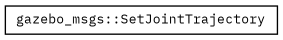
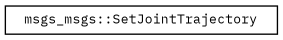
  digraph {
    rankdir=LR
    fontname="IBM Plex Mono"
-   n1 [color=black fillcolor=white fontname="IBM Plex Mono" fontsize=10 height=0.2 label="gazebo_msgs::SetJointTrajectory" shape=record style=filled width=0.4]
+   n1 [color=black fillcolor=white fontname="IBM Plex Mono" fontsize=10 height=0.2 label="msgs_msgs::SetJointTrajectory" shape=record style=filled width=0.4]
  }
